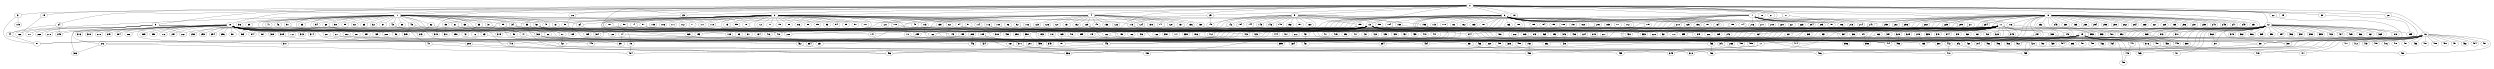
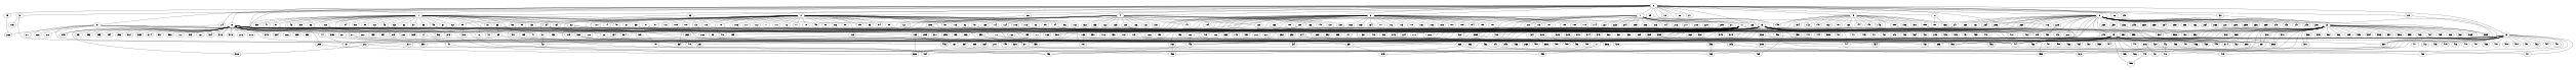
  graph {
    0
    1
    2
    3
    4
    5
    6
    7
    8
    9
    10
    11
    12
    13
    14
    15
    16
    17
    18
    19
    20
    21
    22
    23
    24
    25
    26
    27
    28
    29
    30
    319
    125
    31
    32
    33
    34
    35
    36
    37
    38
    39
    40
    41
    42
    43
    44
    45
    46
    47
    48
    49
    50
    51
    52
    53
    54
    55
    56
    57
    58
    59
    60
    61
    62
    63
    64
    65
    66
    67
    68
    69
    70
    71
    72
    73
    74
    75
    76
    77
    78
    79
    80
    81
    82
    83
    84
    85
    86
    87
    88
    89
    90
    91
    92
    93
    94
    95
    96
    97
    98
    99
    100
    101
    102
    103
    105
    106
    107
    108
    109
    110
    111
    112
    113
    114
    115
    116
    117
    118
    410
    119
    128
    130
    131
    132
    133
    134
    129
    136
    137
    138
    139
    140
    141
    135
    120
    121
    122
    123
    124
    126
    127
    160
    142
    143
    144
    145
    146
    147
    148
    149
    150
    151
    152
    153
    154
    155
    156
    157
    158
    159
    161
    162
    163
    164
    165
    166
    167
    168
    169
    170
    171
    172
    173
    174
    175
    176
    177
    178
    179
    180
    181
    182
    183
    184
    185
    186
    187
    188
    189
    190
    191
    192
    193
    194
    195
    196
    197
    198
    199
    200
    201
    202
    203
    204
    205
    206
    207
    208
    209
    210
    211
    212
    213
    214
    216
    217
    218
    219
    220
    221
    222
    223
    256
    258
    259
    260
    261
    262
    257
    264
    265
    263
    224
    225
    226
    227
    228
    229
    230
    231
    232
    233
    234
    235
    236
    237
    238
    239
    240
    241
    242
    243
    245
    246
    247
    248
    249
    250
    251
    252
    253
    254
    255
    266
    267
    268
    269
    270
    271
    272
    273
    274
    275
    276
    277
    278
    279
    280
    281
    282
    283
    284
    285
    286
-   287
    288
    289
    290
    291
    292
    293
    294
    295
    296
    297
    298
    299
    300
    301
    302
    303
    304
    305
    306
    307
    308
    309
    310
    311
    n312 [label=712]
    313
    314
    315
    316
    317
    318
    320
    321
    322
    323
    324
    325
    326
    327
    328
    329
    331
    332
    333
    334
    335
    336
    337
    338
    339
    340
    341
    342
    343
    344
    345
    346
    347
    348
    349
    350
    351
    352
    353
    354
    355
    356
    357
    358
    359
    360
    361
    362
    363
    384
    386
    387
    388
    389
    390
    385
    392
    393
    394
    395
    396
    397
    398
    399
    400
    401
    402
    403
    404
    405
    406
    391
    364
    365
    366
    367
    368
    369
    370
    371
    372
    373
    374
    375
    376
    377
    378
    379
    380
    381
    382
    383
    407
    408
    409
    411
    412
    413
    414
    415
    416
    417
    418
    419
    420
    421
    422
    423
    424
    425
    426
    427
    428
    429
    430
    431
    432
    433
    434
    435
    436
    437
    438
    439
    440
    441
    442
    443
    444
    445
    446
    447
    448
    449
    450
    451
    452
    453
    454
    455
    456
    457
    458
    459
    460
    461
    462
    463
    464
    465
    466
    467
+   468
    469
    474
    470
    471
    472
    473
    475
    476
    477
    478
    479
    480
    481
    482
    483
    484
    485
    486
    487
    488
    489
    490
    491
    492
    493
    494
    495
    496
    497
    498
    499
    244
    215
    0 -- 1
    0 -- 2
    0 -- 3
    0 -- 4
    0 -- 5
    0 -- 6
    0 -- 7
    0 -- 8
    0 -- 9
    0 -- 10
    0 -- 11
    0 -- 12
    0 -- 13
    0 -- 14
    0 -- 15
    0 -- 16
    0 -- 17
    0 -- 18
    0 -- 19
    0 -- 20
    0 -- 21
    0 -- 22
    0 -- 23
    0 -- 24
    0 -- 25
    0 -- 26
    0 -- 27
    0 -- 28
    0 -- 29
    0 -- 30
    0 -- 319
    0 -- 125
    1 -- 31
    1 -- 32
    1 -- 33
    1 -- 34
    1 -- 35
    1 -- 36
    1 -- 37
    1 -- 38
    1 -- 39
    1 -- 40
    1 -- 41
    1 -- 42
    1 -- 43
    1 -- 44
    1 -- 45
    1 -- 46
    1 -- 47
    1 -- 48
    1 -- 49
    1 -- 50
    1 -- 51
    1 -- 52
    1 -- 53
    1 -- 54
    1 -- 55
    1 -- 56
    1 -- 57
    1 -- 58
    1 -- 59
    1 -- 60
    1 -- 61
    1 -- 62
    1 -- 63
    1 -- 64
    1 -- 65
    1 -- 66
    1 -- 67
    1 -- 68
    1 -- 69
    2 -- 70
    2 -- 71
    2 -- 72
    2 -- 73
    2 -- 74
    2 -- 75
    2 -- 76
    2 -- 77
    2 -- 78
    2 -- 79
    2 -- 80
    2 -- 81
    2 -- 82
    2 -- 83
    2 -- 84
    2 -- 85
    2 -- 86
    2 -- 87
    2 -- 88
    2 -- 89
    2 -- 90
    2 -- 91
    2 -- 92
    2 -- 93
    2 -- 94
    2 -- 95
    2 -- 96
    2 -- 97
    2 -- 98
    2 -- 99
    2 -- 100
    2 -- 101
    2 -- 102
    2 -- 103
    2 -- 105
    2 -- 106
    2 -- 107
    2 -- 108
    2 -- 109
    2 -- 110
    2 -- 111
    2 -- 112
    2 -- 113
    2 -- 114
    2 -- 115
    2 -- 116
    2 -- 117
    2 -- 118
    2 -- 410
    3 -- 81
    3 -- 119
    4 -- 125
    4 -- 64
    4 -- 128
    4 -- 130
    4 -- 131
    4 -- 132
    4 -- 133
    4 -- 134
    4 -- 129
    4 -- 136
    4 -- 137
    4 -- 138
    4 -- 139
    4 -- 140
    4 -- 141
    4 -- 135
    4 -- 120
    4 -- 121
    4 -- 122
    4 -- 123
    4 -- 124
    4 -- 126
    4 -- 127
    5 -- 160
    5 -- 142
    5 -- 143
    5 -- 144
    5 -- 145
    5 -- 146
    5 -- 147
    5 -- 148
    5 -- 149
    5 -- 150
    5 -- 151
    5 -- 152
    5 -- 153
    5 -- 154
    5 -- 155
    5 -- 156
    5 -- 157
    5 -- 158
    5 -- 159
    6 -- 161
    6 -- 162
    6 -- 163
    6 -- 164
    6 -- 165
    6 -- 166
    6 -- 167
    6 -- 168
    6 -- 169
    6 -- 170
    6 -- 171
    6 -- 172
    6 -- 173
    6 -- 174
    6 -- 175
    6 -- 176
    6 -- 177
    6 -- 178
    6 -- 179
    6 -- 180
    6 -- 181
    6 -- 182
    6 -- 183
    6 -- 184
    6 -- 185
    6 -- 186
    6 -- 187
    6 -- 188
    6 -- 189
    6 -- 190
    6 -- 191
    6 -- 192
    6 -- 193
    6 -- 194
    6 -- 195
    6 -- 196
    6 -- 197
    6 -- 198
    6 -- 199
    6 -- 200
    6 -- 201
    6 -- 202
    7 -- 49
    7 -- 203
    7 -- 204
    7 -- 205
    7 -- 206
    7 -- 207
    7 -- 208
    7 -- 209
    7 -- 210
    7 -- 211
    7 -- 212
    7 -- 213
    7 -- 214
    7 -- 216
    7 -- 217
    7 -- 218
    7 -- 219
    7 -- 220
    7 -- 221
    7 -- 222
    7 -- 223
    8 -- 176
    8 -- 256
    8 -- 258
    8 -- 259
    8 -- 260
    8 -- 261
    8 -- 262
    8 -- 257
    8 -- 264
    8 -- 265
    8 -- 263
    8 -- 224
    8 -- 225
    8 -- 226
    8 -- 227
    8 -- 228
    8 -- 229
    8 -- 230
    8 -- 231
    8 -- 232
    8 -- 233
    8 -- 234
    8 -- 235
    8 -- 236
    8 -- 237
    8 -- 238
    8 -- 239
    8 -- 240
    8 -- 241
    8 -- 242
    8 -- 243
    8 -- 245
    8 -- 246
    8 -- 247
    8 -- 248
    8 -- 249
    8 -- 250
    8 -- 251
    8 -- 252
    8 -- 253
    8 -- 254
    8 -- 255
    9 -- 410
    9 -- 139
    9 -- 266
    9 -- 267
    9 -- 268
    9 -- 269
    9 -- 270
    9 -- 271
    9 -- 272
    10 -- 319
    10 -- 273
    10 -- 274
    10 -- 275
    10 -- 276
    10 -- 277
    10 -- 278
    10 -- 279
    10 -- 280
    10 -- 281
    10 -- 282
    10 -- 283
    10 -- 284
    10 -- 285
    10 -- 286
-   10 -- 287
    10 -- 288
    10 -- 289
    10 -- 290
    10 -- 291
    10 -- 292
    10 -- 293
    10 -- 294
    10 -- 295
    10 -- 296
    10 -- 297
    10 -- 298
    10 -- 299
    10 -- 300
    10 -- 301
    10 -- 302
    10 -- 303
    10 -- 304
    10 -- 305
    10 -- 306
    10 -- 307
    10 -- 308
    10 -- 309
    10 -- 310
    10 -- 311
    10 -- n312
    10 -- 313
    10 -- 314
    10 -- 315
    10 -- 316
    10 -- 317
    10 -- 318
    11 -- 170
    11 -- 299
    11 -- 320
    11 -- 321
    11 -- 322
    11 -- 323
    11 -- 324
    11 -- 325
    11 -- 326
    11 -- 327
    11 -- 328
    11 -- 329
    11 -- 331
    11 -- 332
    11 -- 333
    11 -- 334
    11 -- 335
    11 -- 336
    11 -- 337
    11 -- 338
    11 -- 339
    11 -- 340
    11 -- 341
    11 -- 342
    11 -- 343
    11 -- 344
    11 -- 345
    11 -- 346
    11 -- 347
    11 -- 348
    11 -- 349
    11 -- 350
    11 -- 351
    11 -- 352
    11 -- 353
    11 -- 354
    11 -- 355
    11 -- 356
    11 -- 357
    11 -- 358
    11 -- 359
    11 -- 360
    11 -- 361
    11 -- 362
    11 -- 363
    12 -- 384
    12 -- 386
    12 -- 387
    12 -- 388
    12 -- 389
    12 -- 390
    12 -- 385
    12 -- 392
    12 -- 393
    12 -- 394
    12 -- 395
    12 -- 396
    12 -- 397
    12 -- 398
    12 -- 399
    12 -- 400
    12 -- 401
    12 -- 402
    12 -- 403
    12 -- 404
    12 -- 405
    12 -- 406
    12 -- 391
    12 -- 364
    12 -- 365
    12 -- 366
    12 -- 367
    12 -- 368
    12 -- 369
    12 -- 370
    12 -- 371
    12 -- 372
    12 -- 373
    12 -- 374
    12 -- 375
    12 -- 376
    12 -- 377
    12 -- 378
    12 -- 379
    12 -- 380
    12 -- 381
    12 -- 382
    12 -- 383
    13 -- 118
    13 -- 410
    13 -- 311
    13 -- 407
    13 -- 408
    13 -- 409
    13 -- 411
    13 -- 412
    13 -- 413
    13 -- 414
    13 -- 415
    13 -- 416
    13 -- 417
    13 -- 418
    13 -- 419
    13 -- 420
    13 -- 421
    13 -- 422
    13 -- 423
    13 -- 424
    13 -- 425
    13 -- 426
    13 -- 427
    13 -- 428
    13 -- 429
    13 -- 430
    13 -- 431
    13 -- 432
    13 -- 433
    13 -- 434
    13 -- 435
    13 -- 436
    13 -- 437
    13 -- 438
    13 -- 439
    13 -- 440
    13 -- 441
    13 -- 442
    13 -- 443
    13 -- 444
    13 -- 445
    14 -- 391
    14 -- 446
    15 -- 253
    15 -- 447
    15 -- 448
    15 -- 449
    15 -- 450
    15 -- 451
    15 -- 452
    15 -- 453
    15 -- 454
    15 -- 455
    15 -- 456
    15 -- 457
    15 -- 458
    15 -- 459
    15 -- 460
    15 -- 461
    15 -- 462
    15 -- 463
    15 -- 464
    15 -- 465
    15 -- 466
    15 -- 467
+   15 -- 468
    15 -- 469
    15 -- 474
    16 -- 17
    16 -- 474
    16 -- 470
    16 -- 471
    16 -- 472
    16 -- 473
    16 -- 475
    16 -- 476
    16 -- 477
    16 -- 478
    16 -- 479
    16 -- 480
    16 -- 481
    16 -- 482
    16 -- 483
    16 -- 484
    16 -- 485
    16 -- 486
    16 -- 487
    16 -- 488
    16 -- 489
    16 -- 490
    16 -- 491
    16 -- 492
    16 -- 493
    16 -- 494
    16 -- 495
    16 -- 496
    16 -- 497
    17 -- 498
    17 -- 499
    19 -- 266
    22 -- 387
    23 -- 410
    24 -- 44
    24 -- 275
    25 -- 115
    25 -- 149
    26 -- 90
    27 -- 151
    27 -- 156
    28 -- 387
    30 -- 395
    125 -- 470
    31 -- 463
    33 -- 42
    33 -- 413
    34 -- 50
    34 -- 83
    34 -- 302
    34 -- 363
    35 -- 250
    35 -- 416
    35 -- 498
    36 -- 56
    40 -- 496
    43 -- 47
    43 -- 153
    44 -- 81
    45 -- 128
    45 -- 305
    45 -- 486
    47 -- 359
    48 -- 165
    50 -- 231
    51 -- 280
    52 -- 87
    52 -- 109
    52 -- 252
    52 -- 350
    55 -- 162
    55 -- 427
    57 -- 379
    57 -- 423
    61 -- 66
    61 -- 496
    62 -- 143
    62 -- 273
    64 -- 304
    65 -- 69
    65 -- 134
    66 -- 461
    67 -- 351
    68 -- 76
    68 -- 273
    69 -- 81
    69 -- 167
    70 -- 331
    70 -- 450
    73 -- 208
    74 -- 199
    75 -- 484
    78 -- 185
    82 -- 193
    83 -- 495
    84 -- 339
    84 -- 418
    85 -- 310
    87 -- 427
    90 -- 371
    91 -- 493
    91 -- 244
    92 -- 352
    96 -- 242
    98 -- 208
    98 -- 267
    99 -- 147
    100 -- 285
    100 -- 334
    100 -- 489
    102 -- 364
    103 -- 334
    103 -- 371
    107 -- 231
    108 -- 203
    110 -- 298
    110 -- 438
    113 -- 341
    114 -- 222
    115 -- 346
    115 -- 380
    116 -- 179
    116 -- 385
    118 -- 191
    130 -- 226
    129 -- 186
    129 -- 190
    129 -- 300
    129 -- 485
    136 -- 333
    137 -- 224
    138 -- 177
    140 -- 426
    141 -- 196
    135 -- 269
    135 -- 435
    120 -- 212
    121 -- 315
    124 -- 166
    142 -- 345
    143 -- 482
    150 -- 228
    153 -- 272
    154 -- 339
    155 -- 219
    155 -- 384
    156 -- 452
    158 -- 246
    159 -- 383
    159 -- 412
    162 -- 265
    163 -- 413
    164 -- 321
    165 -- 191
    165 -- 253
    167 -- 499
    174 -- 402
    175 -- 436
    176 -- 393
    179 -- 325
    180 -- 408
    181 -- 383
    184 -- 446
    185 -- 201
    185 -- 336
    185 -- 371
    188 -- 202
    192 -- 498
    196 -- 332
    198 -- 355
    199 -- 317
    200 -- 207
    200 -- 363
    200 -- 423
    203 -- 381
    209 -- 460
    210 -- 443
    211 -- 226
    211 -- 327
    222 -- 443
    222 -- 474
    256 -- 300
    259 -- 410
    260 -- 244
    261 -- 283
    257 -- 466
    257 -- 474
    225 -- 430
    230 -- 353
    232 -- 374
    233 -- 400
    234 -- 302
    234 -- 414
+   237 -- 468
    238 -- 392
    241 -- 295
    241 -- 304
    242 -- 387
    242 -- 434
    243 -- 482
    248 -- 452
    248 -- 460
    269 -- 424
    272 -- 306
    272 -- 484
    277 -- 391
    277 -- 432
    281 -- 419
    282 -- 345
    283 -- 446
    285 -- 354
-   287 -- 474
    288 -- 336
    297 -- 374
    299 -- 320
    302 -- 324
    302 -- 443
    302 -- 445
    309 -- 334
    323 -- 428
    325 -- 336
    325 -- 372
    326 -- 356
    327 -- 341
    328 -- 493
    331 -- 349
    337 -- 433
    338 -- 376
    338 -- 380
    341 -- 406
    342 -- 455
    343 -- 414
    346 -- 428
    347 -- 358
    350 -- 371
    350 -- 435
    353 -- 388
    355 -- 474
    357 -- 474
    362 -- 371
    362 -- 456
    365 -- 442
    365 -- 449
    368 -- 377
    370 -- 383
    371 -- 409
    373 -- 420
    376 -- 401
    378 -- 381
    381 -- 465
    420 -- 455
    420 -- 479
    431 -- 461
    432 -- 465
    433 -- 486
    436 -- 460
    442 -- 470
    443 -- 496
    447 -- 448
    448 -- 459
    451 -- 477
    453 -- 480
    244 -- 331
    215 -- 253
  }
